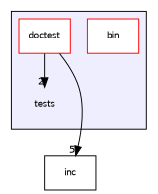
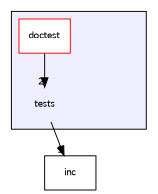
  digraph {
    compound=true
    fontname=Lato
    node [fontname=Lato fontsize=10 shape=box]
    edge [fontname=Lato labeldistance=1.5 labelfontname=Helvetica labelfontsize=10]
    n1 [label=tests shape=plaintext]
-   n2 [color=red fillcolor=white label=bin style=filled]
    n3 [color=red fillcolor=white label=doctest style=filled]
    n4 [label=inc]
    subgraph cluster_1 {
      bgcolor="#eeeeff"
      pencolor=black
      n1
-     n2
      n3
    }
-   n3 -> n4 [headlabel=5]
+   n1 -> n4 [headlabel=5]
    n3 -> n1 [headlabel=2]
  }
